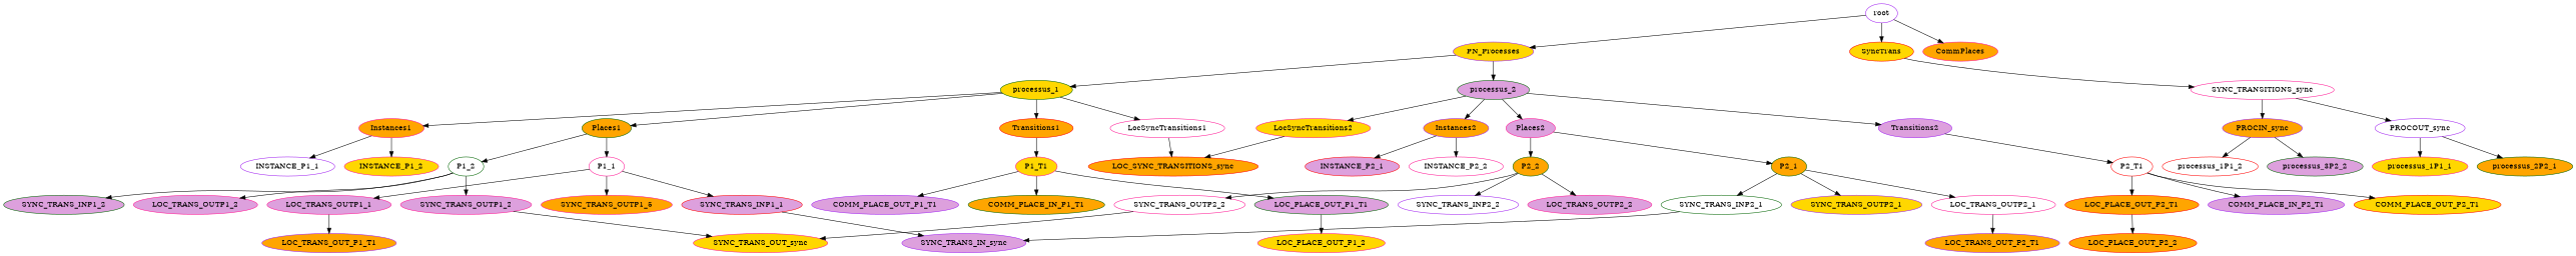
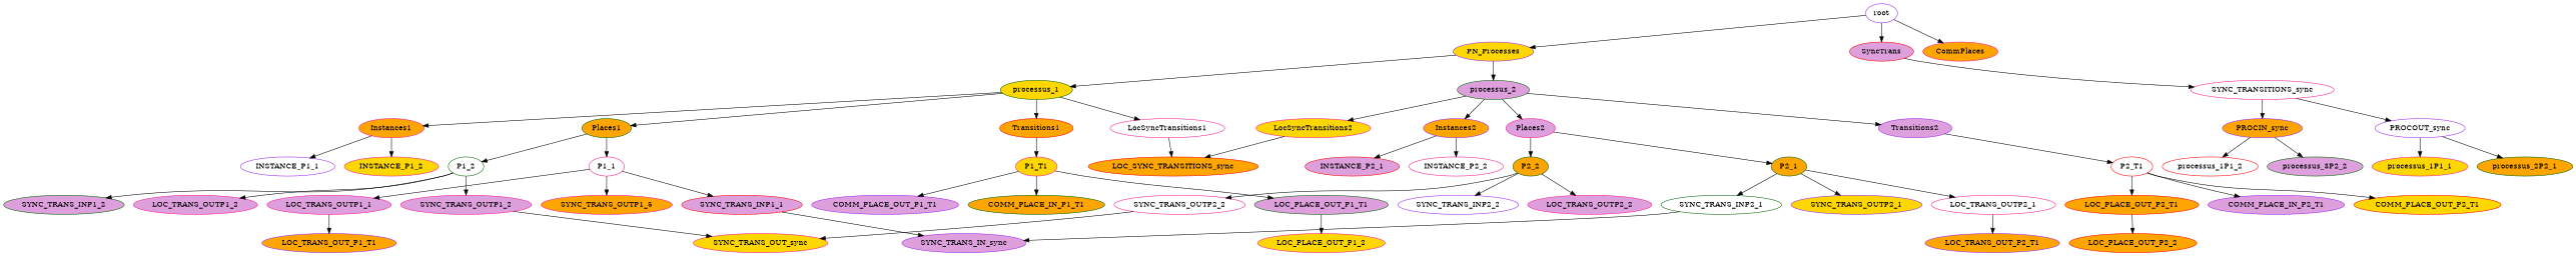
  digraph {
    node [color=deeppink fillcolor=orange style=filled]
    root [color=purple fillcolor=white]
    PN_Processes [color=purple fillcolor=gold]
-   SyncTrans [color=red fillcolor=gold]
+   SyncTrans [color=red fillcolor=plum]
    CommPlaces
    processus_1 [color=darkgreen fillcolor=gold]
    processus_2 [color=darkgreen fillcolor=plum]
    SYNC_TRANSITIONS_sync [fillcolor=white]
    Instances1
    Places1 [color=darkgreen]
    Transitions1 [color=red]
    LocSyncTransitions1 [fillcolor=white]
    Instances2 [color=purple]
    Places2 [fillcolor=plum]
    Transitions2 [color=purple fillcolor=plum]
    LocSyncTransitions2 [fillcolor=gold]
    INSTANCE_P1_1 [color=purple fillcolor=white]
    INSTANCE_P1_2 [fillcolor=gold]
    P1_1 [fillcolor=white]
    P1_2 [color=darkgreen fillcolor=white]
    P1_T1 [fillcolor=gold]
    LOC_SYNC_TRANSITIONS_sync [color=red]
    INSTANCE_P2_1 [color=red fillcolor=plum]
    INSTANCE_P2_2 [fillcolor=white]
    P2_1 [color=darkgreen]
    P2_2 [color=darkgreen]
    P2_T1 [color=red fillcolor=white]
    SYNC_TRANS_INP2_1 [color=darkgreen fillcolor=white]
    SYNC_TRANS_OUTP2_1 [color=purple fillcolor=gold]
    LOC_TRANS_OUTP2_1 [fillcolor=white]
    SYNC_TRANS_INP2_2 [color=purple fillcolor=white]
    SYNC_TRANS_OUTP2_2 [fillcolor=white]
    LOC_TRANS_OUTP2_2 [fillcolor=plum]
    COMM_PLACE_IN_P2_T1 [color=purple fillcolor=plum]
    COMM_PLACE_OUT_P2_T1 [color=red fillcolor=gold]
    LOC_PLACE_OUT_P2_T1 [color=red]
    LOC_PLACE_OUT_P2_2 [color=red]
    SYNC_TRANS_IN_sync [color=purple fillcolor=plum]
    LOC_TRANS_OUT_P2_T1 [color=purple]
    SYNC_TRANS_OUT_sync [fillcolor=gold]
    SYNC_TRANS_INP1_1 [color=red fillcolor=plum]
    n41 [label=SYNC_TRANS_OUTP1_5]
    LOC_TRANS_OUTP1_1 [fillcolor=plum]
    SYNC_TRANS_INP1_2 [color=darkgreen fillcolor=plum]
    SYNC_TRANS_OUTP1_2 [fillcolor=plum]
    LOC_TRANS_OUTP1_2 [fillcolor=plum]
    COMM_PLACE_IN_P1_T1 [color=darkgreen]
    COMM_PLACE_OUT_P1_T1 [color=purple fillcolor=plum]
    LOC_PLACE_OUT_P1_T1 [color=darkgreen fillcolor=plum]
    LOC_PLACE_OUT_P1_2 [fillcolor=gold]
    LOC_TRANS_OUT_P1_T1 [color=purple]
    PROCIN_sync [color=purple]
    PROCOUT_sync [color=purple fillcolor=white]
    processus_1P1_2 [color=red fillcolor=white]
    n54 [color=darkgreen fillcolor=plum label=processus_3P2_2]
    processus_1P1_1 [fillcolor=gold]
    processus_2P2_1 [color=darkgreen]
    root -> PN_Processes
    root -> SyncTrans
    root -> CommPlaces
    PN_Processes -> processus_1
    PN_Processes -> processus_2
    SyncTrans -> SYNC_TRANSITIONS_sync
    processus_1 -> Instances1
    processus_1 -> Places1
    processus_1 -> Transitions1
    processus_1 -> LocSyncTransitions1
    processus_2 -> Instances2
    processus_2 -> Places2
    processus_2 -> Transitions2
    processus_2 -> LocSyncTransitions2
    SYNC_TRANSITIONS_sync -> PROCIN_sync
    SYNC_TRANSITIONS_sync -> PROCOUT_sync
    Instances1 -> INSTANCE_P1_1
    Instances1 -> INSTANCE_P1_2
    Places1 -> P1_1
    Places1 -> P1_2
    Transitions1 -> P1_T1
    LocSyncTransitions1 -> LOC_SYNC_TRANSITIONS_sync
    Instances2 -> INSTANCE_P2_1
    Instances2 -> INSTANCE_P2_2
    Places2 -> P2_1
    Places2 -> P2_2
    Transitions2 -> P2_T1
    LocSyncTransitions2 -> LOC_SYNC_TRANSITIONS_sync
    P1_1 -> SYNC_TRANS_INP1_1
    P1_1 -> n41
    P1_1 -> LOC_TRANS_OUTP1_1
    P1_2 -> SYNC_TRANS_INP1_2
    P1_2 -> SYNC_TRANS_OUTP1_2
    P1_2 -> LOC_TRANS_OUTP1_2
    P1_T1 -> COMM_PLACE_IN_P1_T1
    P1_T1 -> COMM_PLACE_OUT_P1_T1
    P1_T1 -> LOC_PLACE_OUT_P1_T1
    P2_1 -> SYNC_TRANS_INP2_1
    P2_1 -> SYNC_TRANS_OUTP2_1
    P2_1 -> LOC_TRANS_OUTP2_1
    P2_2 -> SYNC_TRANS_INP2_2
    P2_2 -> SYNC_TRANS_OUTP2_2
    P2_2 -> LOC_TRANS_OUTP2_2
    P2_T1 -> COMM_PLACE_IN_P2_T1
    P2_T1 -> COMM_PLACE_OUT_P2_T1
    P2_T1 -> LOC_PLACE_OUT_P2_T1
    SYNC_TRANS_INP2_1 -> SYNC_TRANS_IN_sync
    LOC_TRANS_OUTP2_1 -> LOC_TRANS_OUT_P2_T1
    SYNC_TRANS_OUTP2_2 -> SYNC_TRANS_OUT_sync
    LOC_PLACE_OUT_P2_T1 -> LOC_PLACE_OUT_P2_2
    SYNC_TRANS_INP1_1 -> SYNC_TRANS_IN_sync
    LOC_TRANS_OUTP1_1 -> LOC_TRANS_OUT_P1_T1
    SYNC_TRANS_OUTP1_2 -> SYNC_TRANS_OUT_sync
    LOC_PLACE_OUT_P1_T1 -> LOC_PLACE_OUT_P1_2
    PROCIN_sync -> processus_1P1_2
    PROCIN_sync -> n54
    PROCOUT_sync -> processus_1P1_1
    PROCOUT_sync -> processus_2P2_1
  }
